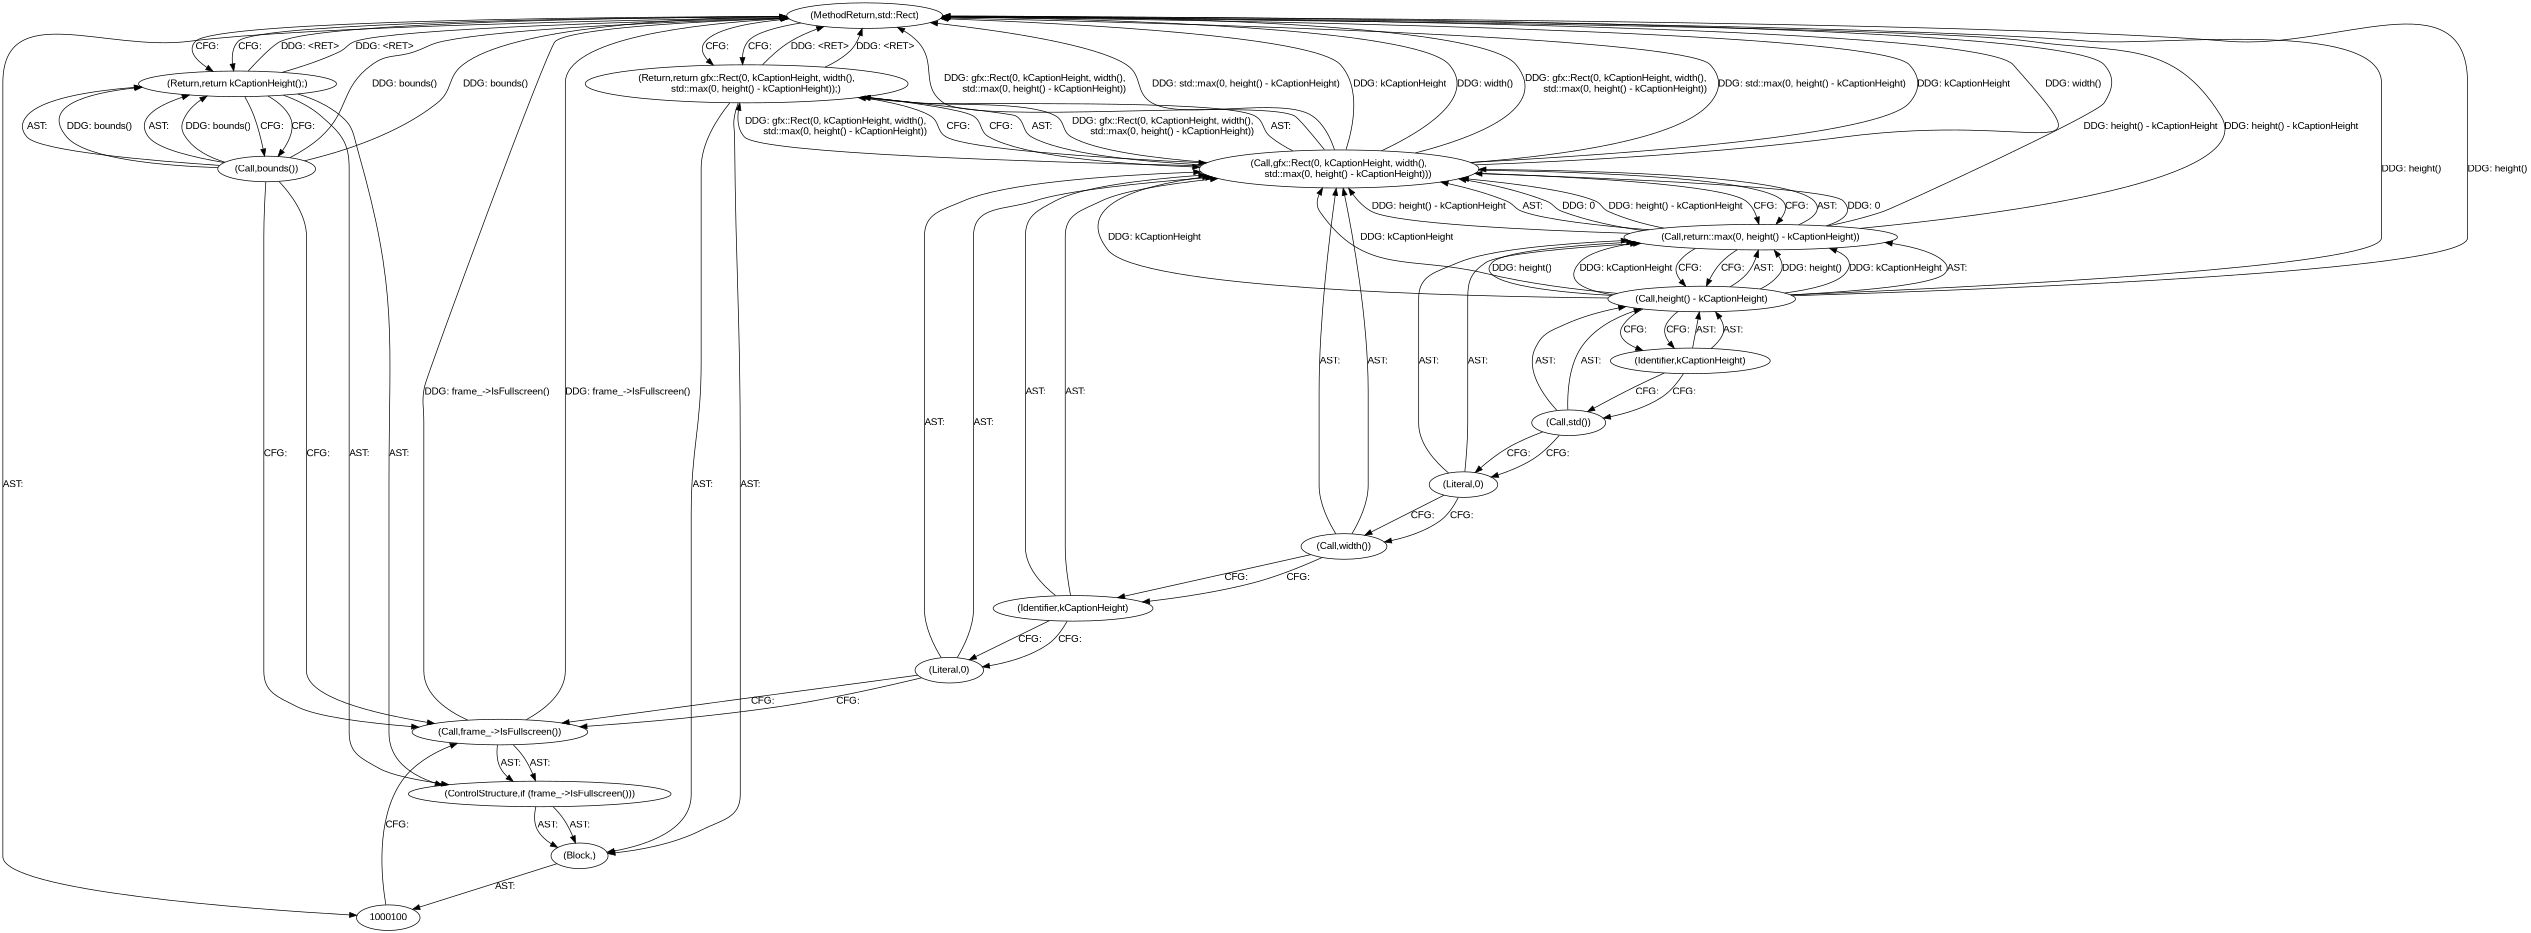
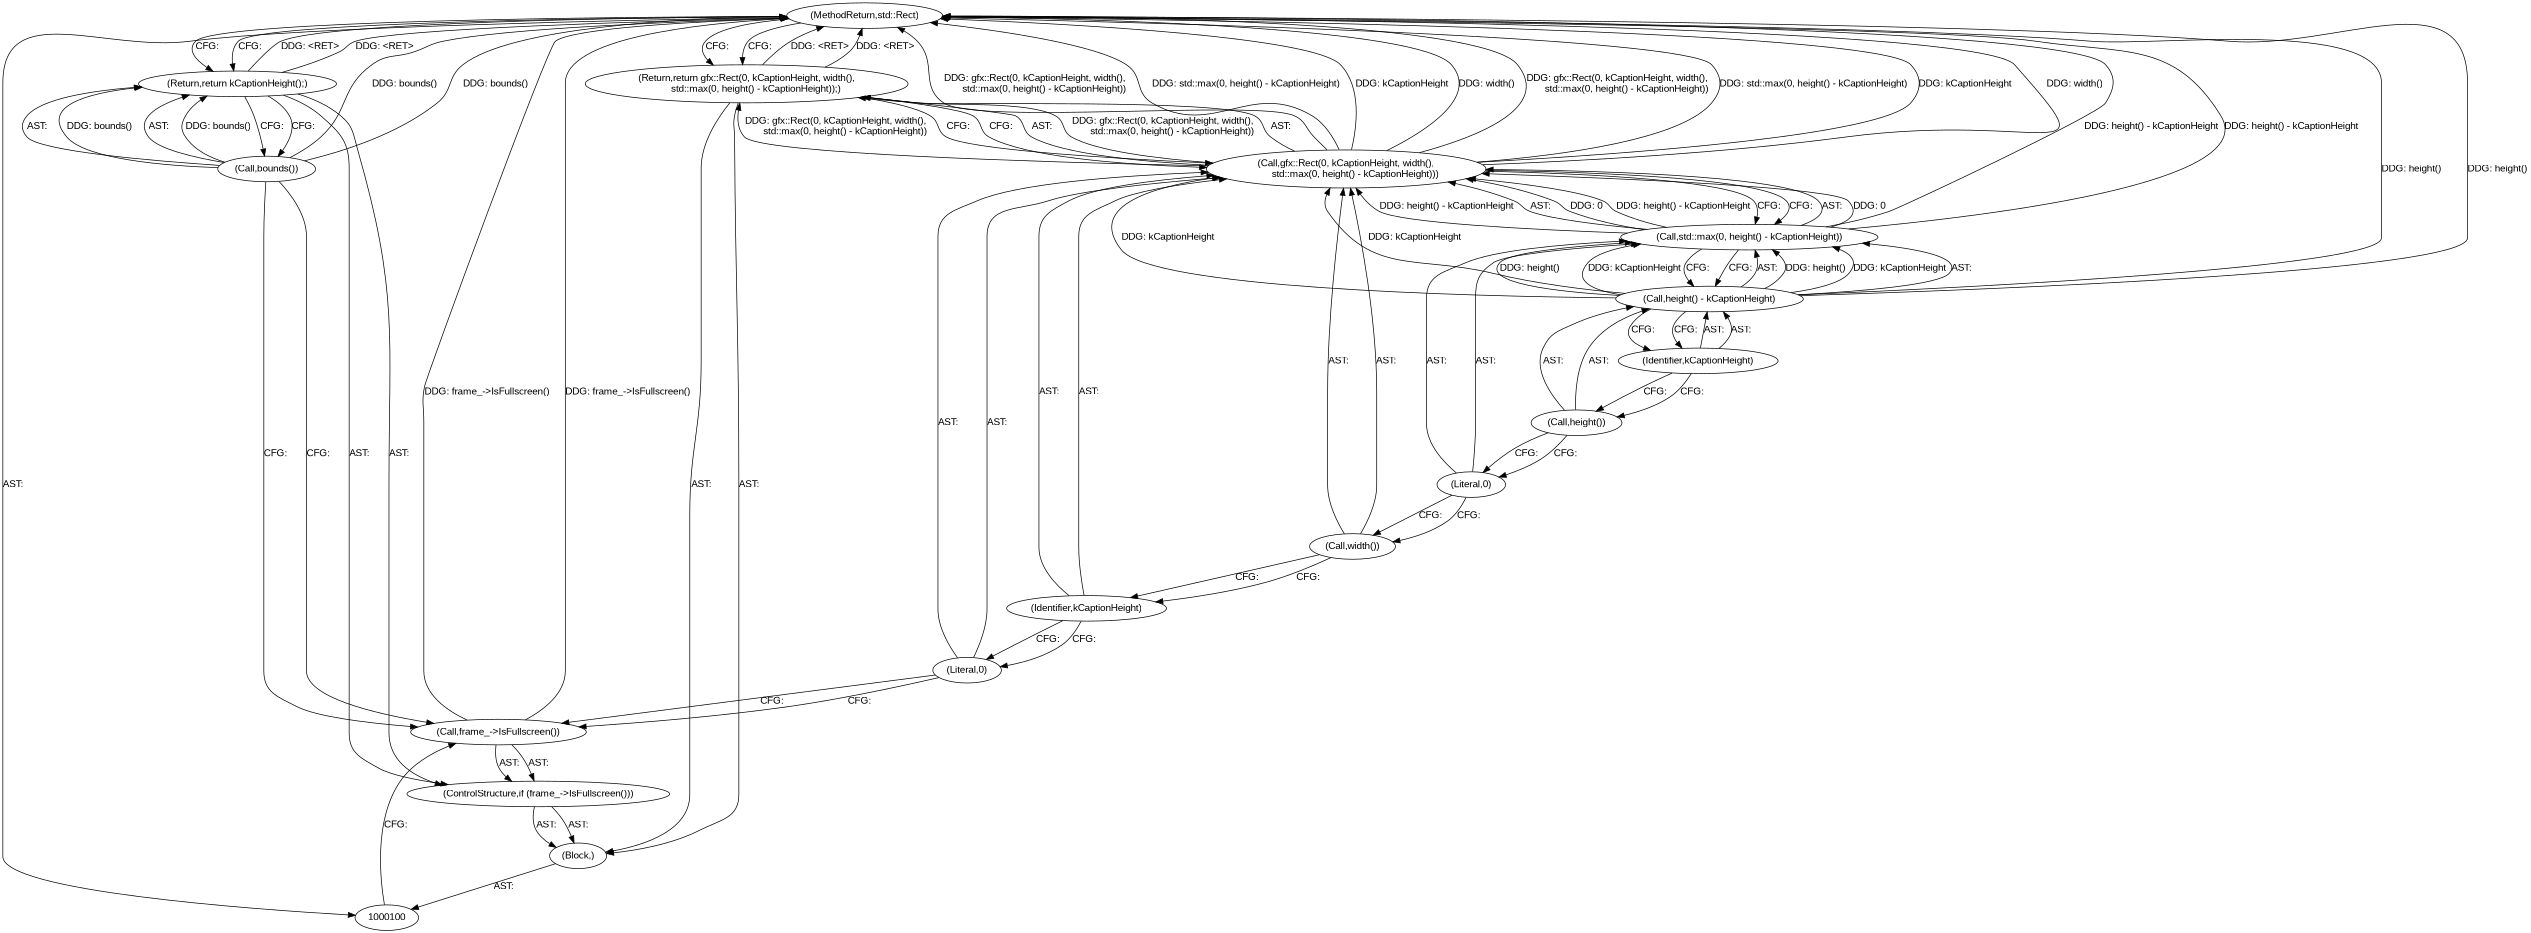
  digraph {
    fontname="Liberation Sans"
    node [fontname="Liberation Sans"]
    edge [fontname="Liberation Sans"]
    n1 [label="(MethodReturn,std::Rect)"]
    n2 [label="(Return,return kCaptionHeight();)"]
    n3 [label="(Return,return gfx::Rect(0, kCaptionHeight, width(),\n       std::max(0, height() - kCaptionHeight));)"]
    1000100
    n5 [label="(ControlStructure,if (frame_->IsFullscreen()))"]
    n6 [label="(Call,bounds())"]
    n7 [label="(Block,)"]
    n8 [label="(Call,gfx::Rect(0, kCaptionHeight, width(),\n       std::max(0, height() - kCaptionHeight)))"]
    n9 [label="(Call,frame_->IsFullscreen())"]
-   n10 [label="(Call,return::max(0, height() - kCaptionHeight))"]
+   n10 [label="(Call,std::max(0, height() - kCaptionHeight))"]
    n11 [label="(Call,height() - kCaptionHeight)"]
    n12 [label="(Literal,0)"]
    n13 [label="(Identifier,kCaptionHeight)"]
    n14 [label="(Call,width())"]
    n15 [label="(Literal,0)"]
    n16 [label="(Identifier,kCaptionHeight)"]
-   n17 [label="(Call,std())"]
+   n17 [label="(Call,height())"]
    n1 -> n2 [label="CFG: "]
    n1 -> n2 [label="CFG: "]
    n1 -> n3 [label="CFG: "]
    n1 -> n3 [label="CFG: "]
    n1 -> 1000100 [label="AST: "]
    n2 -> n1 [label="DDG: <RET>"]
    n2 -> n1 [label="DDG: <RET>"]
    n2 -> n5 [label="AST: "]
    n2 -> n5 [label="AST: "]
    n2 -> n6 [label="CFG: "]
    n2 -> n6 [label="CFG: "]
    n3 -> n1 [label="DDG: <RET>"]
    n3 -> n1 [label="DDG: <RET>"]
    n3 -> n7 [label="AST: "]
    n3 -> n7 [label="AST: "]
    n3 -> n8 [label="CFG: "]
    n3 -> n8 [label="CFG: "]
    1000100 -> n9 [label="CFG: "]
    n5 -> n7 [label="AST: "]
    n5 -> n7 [label="AST: "]
    n6 -> n1 [label="DDG: bounds()"]
    n6 -> n1 [label="DDG: bounds()"]
    n6 -> n2 [label="AST: "]
    n6 -> n2 [label="DDG: bounds()"]
    n6 -> n2 [label="AST: "]
    n6 -> n2 [label="DDG: bounds()"]
    n6 -> n9 [label="CFG: "]
    n6 -> n9 [label="CFG: "]
    n7 -> 1000100 [label="AST: "]
    n8 -> n1 [label="DDG: gfx::Rect(0, kCaptionHeight, width(),\n       std::max(0, height() - kCaptionHeight))"]
    n8 -> n1 [label="DDG: std::max(0, height() - kCaptionHeight)"]
    n8 -> n1 [label="DDG: kCaptionHeight"]
    n8 -> n1 [label="DDG: width()"]
    n8 -> n1 [label="DDG: gfx::Rect(0, kCaptionHeight, width(),\n       std::max(0, height() - kCaptionHeight))"]
    n8 -> n1 [label="DDG: std::max(0, height() - kCaptionHeight)"]
    n8 -> n1 [label="DDG: kCaptionHeight"]
    n8 -> n1 [label="DDG: width()"]
    n8 -> n3 [label="AST: "]
    n8 -> n3 [label="DDG: gfx::Rect(0, kCaptionHeight, width(),\n       std::max(0, height() - kCaptionHeight))"]
    n8 -> n3 [label="AST: "]
    n8 -> n3 [label="DDG: gfx::Rect(0, kCaptionHeight, width(),\n       std::max(0, height() - kCaptionHeight))"]
    n8 -> n10 [label="CFG: "]
    n8 -> n10 [label="CFG: "]
    n9 -> n1 [label="DDG: frame_->IsFullscreen()"]
    n9 -> n1 [label="DDG: frame_->IsFullscreen()"]
    n9 -> n5 [label="AST: "]
    n9 -> n5 [label="AST: "]
    n10 -> n1 [label="DDG: height() - kCaptionHeight"]
    n10 -> n1 [label="DDG: height() - kCaptionHeight"]
    n10 -> n8 [label="AST: "]
    n10 -> n8 [label="DDG: 0"]
    n10 -> n8 [label="DDG: height() - kCaptionHeight"]
    n10 -> n8 [label="AST: "]
    n10 -> n8 [label="DDG: 0"]
    n10 -> n8 [label="DDG: height() - kCaptionHeight"]
    n10 -> n11 [label="CFG: "]
    n10 -> n11 [label="CFG: "]
    n11 -> n1 [label="DDG: height()"]
    n11 -> n1 [label="DDG: height()"]
    n11 -> n8 [label="DDG: kCaptionHeight"]
    n11 -> n8 [label="DDG: kCaptionHeight"]
    n11 -> n10 [label="AST: "]
    n11 -> n10 [label="DDG: height()"]
    n11 -> n10 [label="DDG: kCaptionHeight"]
    n11 -> n10 [label="AST: "]
    n11 -> n10 [label="DDG: height()"]
    n11 -> n10 [label="DDG: kCaptionHeight"]
    n11 -> n16 [label="CFG: "]
    n11 -> n16 [label="CFG: "]
    n12 -> n8 [label="AST: "]
    n12 -> n8 [label="AST: "]
    n12 -> n9 [label="CFG: "]
    n12 -> n9 [label="CFG: "]
    n13 -> n8 [label="AST: "]
    n13 -> n8 [label="AST: "]
    n13 -> n12 [label="CFG: "]
    n13 -> n12 [label="CFG: "]
    n14 -> n8 [label="AST: "]
    n14 -> n8 [label="AST: "]
    n14 -> n13 [label="CFG: "]
    n14 -> n13 [label="CFG: "]
    n15 -> n10 [label="AST: "]
    n15 -> n10 [label="AST: "]
    n15 -> n14 [label="CFG: "]
    n15 -> n14 [label="CFG: "]
    n16 -> n11 [label="AST: "]
    n16 -> n11 [label="AST: "]
    n16 -> n17 [label="CFG: "]
    n16 -> n17 [label="CFG: "]
    n17 -> n11 [label="AST: "]
    n17 -> n11 [label="AST: "]
    n17 -> n15 [label="CFG: "]
    n17 -> n15 [label="CFG: "]
  }
